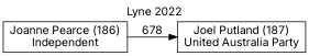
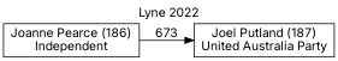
  digraph {
    label="Lyne 2022"
    labelloc=t
    mclimit=10
    rankdir=LR
    fontname=Inter
    node [shape=box fontname=Inter]
    n1 [label="Joel Putland (187)\nUnited Australia Party"]
    n2 [label="Joanne Pearce (186)\nIndependent"]
-   n2 -> n1 [label=678 fontname=Inter]
+   n2 -> n1 [label=673 fontname=Inter]
  }
